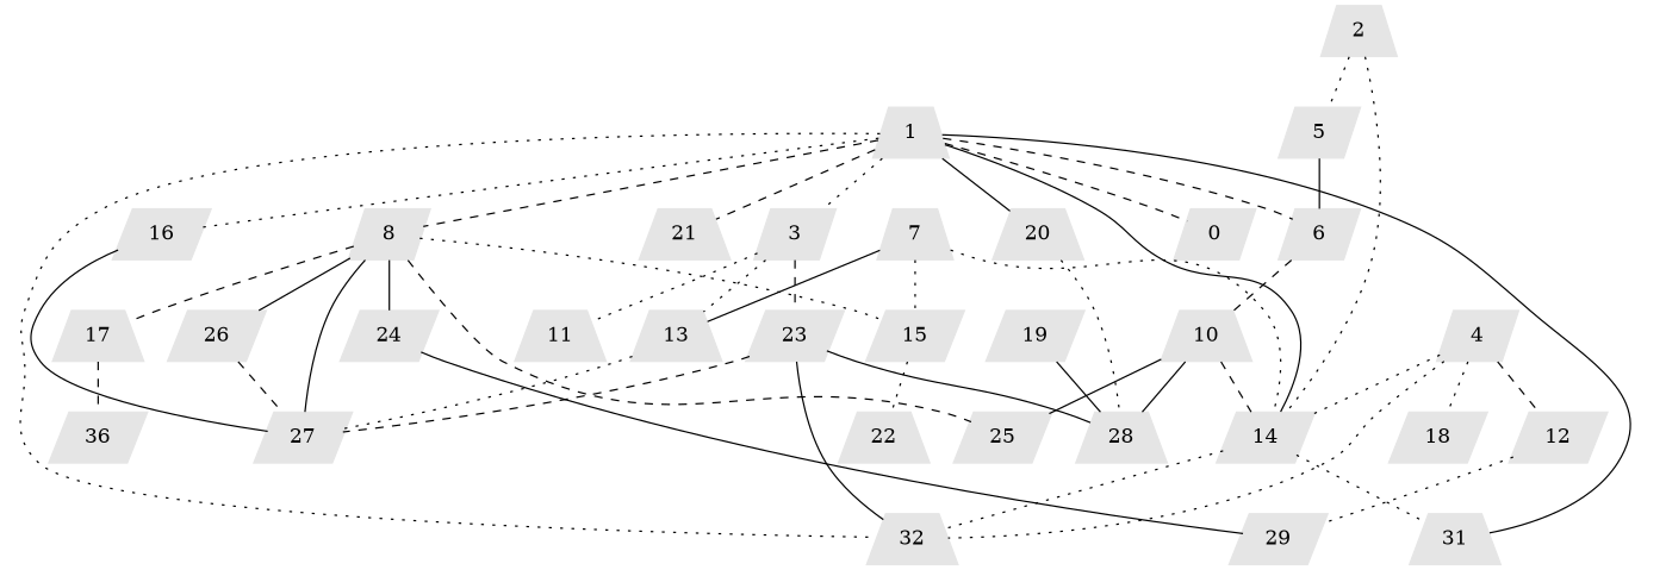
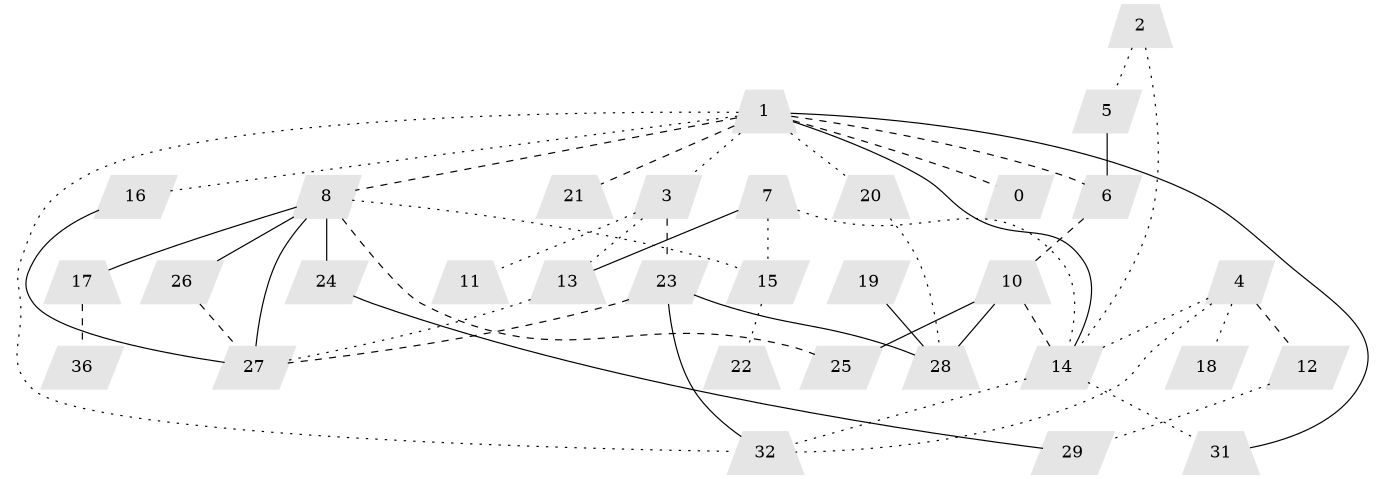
  graph {
    node [color=gray90 shape=parallelogram style=filled]
    edge [style=dotted weight=1.0]
    1 [shape=trapezium]
    3
    6
    8
    n5 [label=0]
    14
    16
    20 [shape=trapezium]
    21 [shape=trapezium]
    31 [shape=trapezium]
    32 [shape=trapezium]
    11 [shape=trapezium]
    13 [shape=trapezium]
    23
    10 [shape=trapezium]
    15
    17 [shape=trapezium]
    24
    25
    26
    27
    28 [shape=trapezium]
    2 [shape=trapezium]
    5
    4
    18
    12
    29
    7 [shape=trapezium]
    22 [shape=trapezium]
    n31 [label=36]
    19
    1 -- 3
    1 -- 6 [style=dashed]
    1 -- 8 [style=dashed]
    1 -- n5 [style=dashed]
    1 -- 14 [style=solid]
    1 -- 16
-   1 -- 20 [style=solid]
+   1 -- 20
    1 -- 21 [style=dashed]
    1 -- 31 [style=solid]
    1 -- 32
    3 -- 11
    3 -- 13
    3 -- 23 [style=dashed]
    6 -- 10 [style=dashed]
    8 -- 15
-   8 -- 17 [style=dashed]
+   8 -- 17 [style=solid]
    8 -- 24 [style=solid]
    8 -- 25 [style=dashed]
    8 -- 26 [style=solid]
    8 -- 27 [style=solid]
    14 -- 31
    14 -- 32
    16 -- 27 [style=solid]
    20 -- 28
    13 -- 27
    23 -- 32 [style=solid]
    23 -- 27 [style=dashed]
    23 -- 28 [style=solid]
    10 -- 14 [style=dashed]
    10 -- 25 [style=solid]
    10 -- 28 [style=solid]
    15 -- 22
    17 -- n31 [style=dashed]
    24 -- 29 [style=solid]
    26 -- 27 [style=dashed]
    2 -- 14
    2 -- 5
    5 -- 6 [style=solid]
    4 -- 14
    4 -- 32
    4 -- 18
    4 -- 12 [style=dashed]
    12 -- 29
    7 -- 14
    7 -- 13 [style=solid]
    7 -- 15
    19 -- 28 [style=solid]
  }
